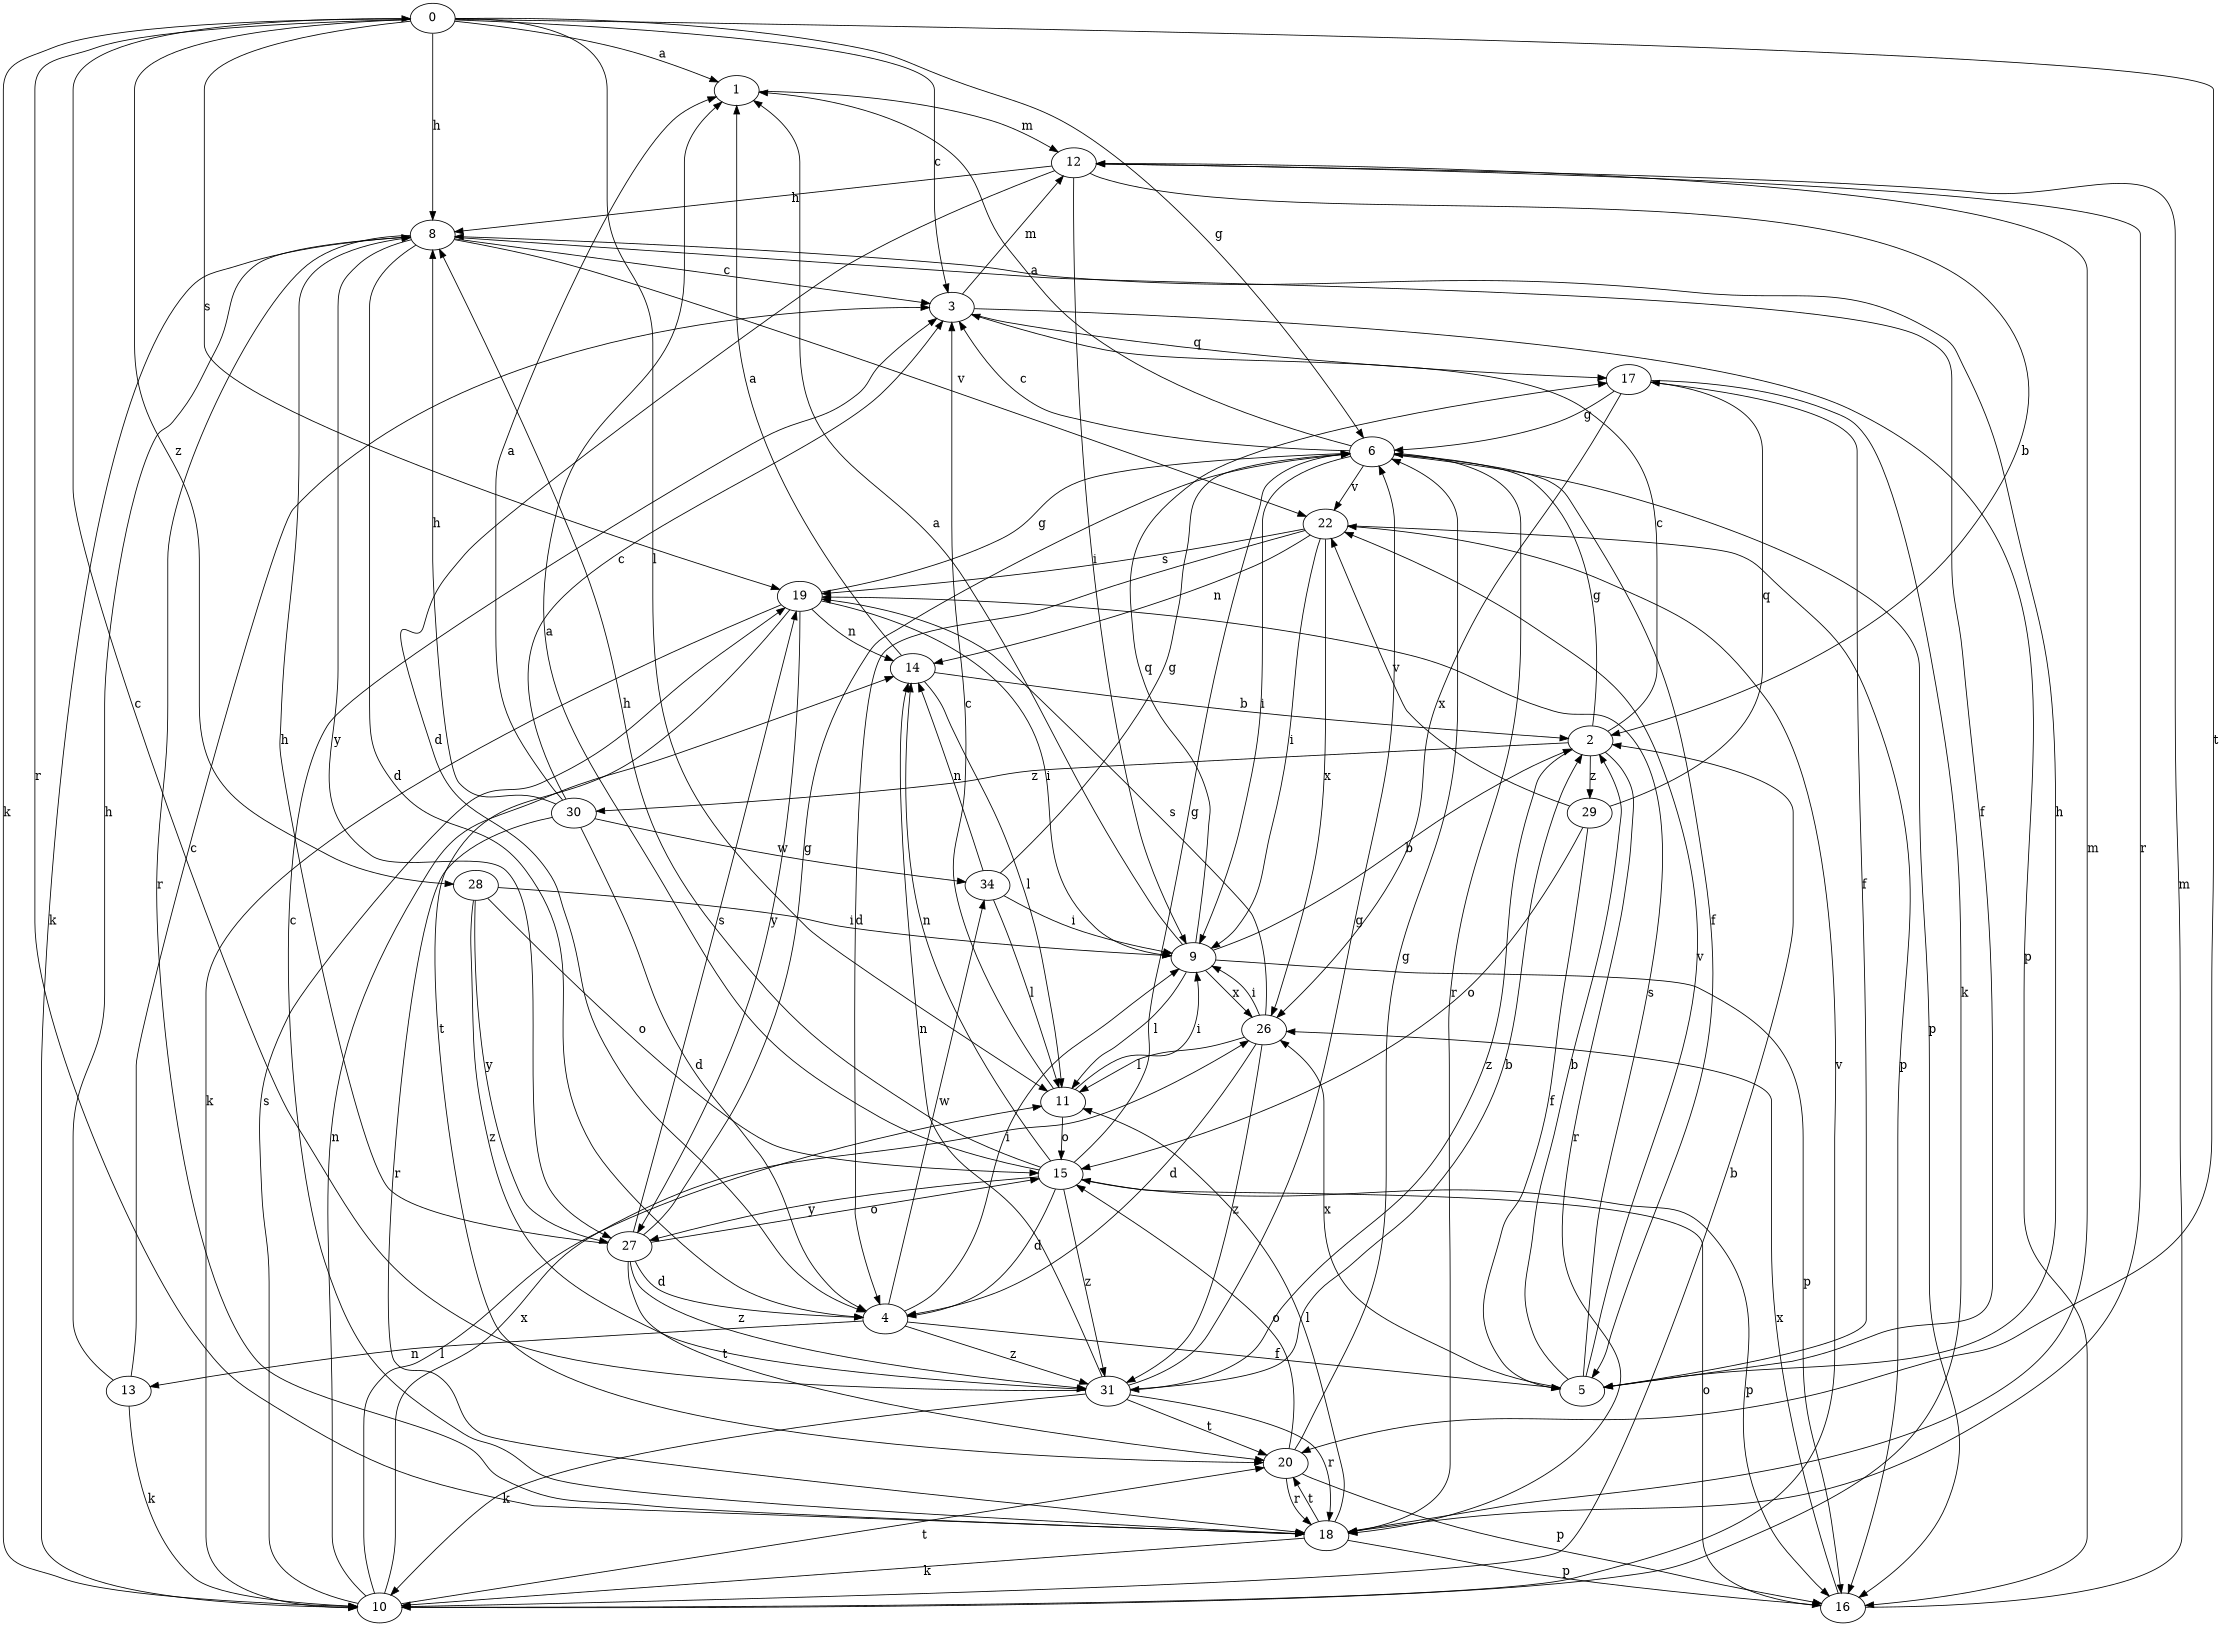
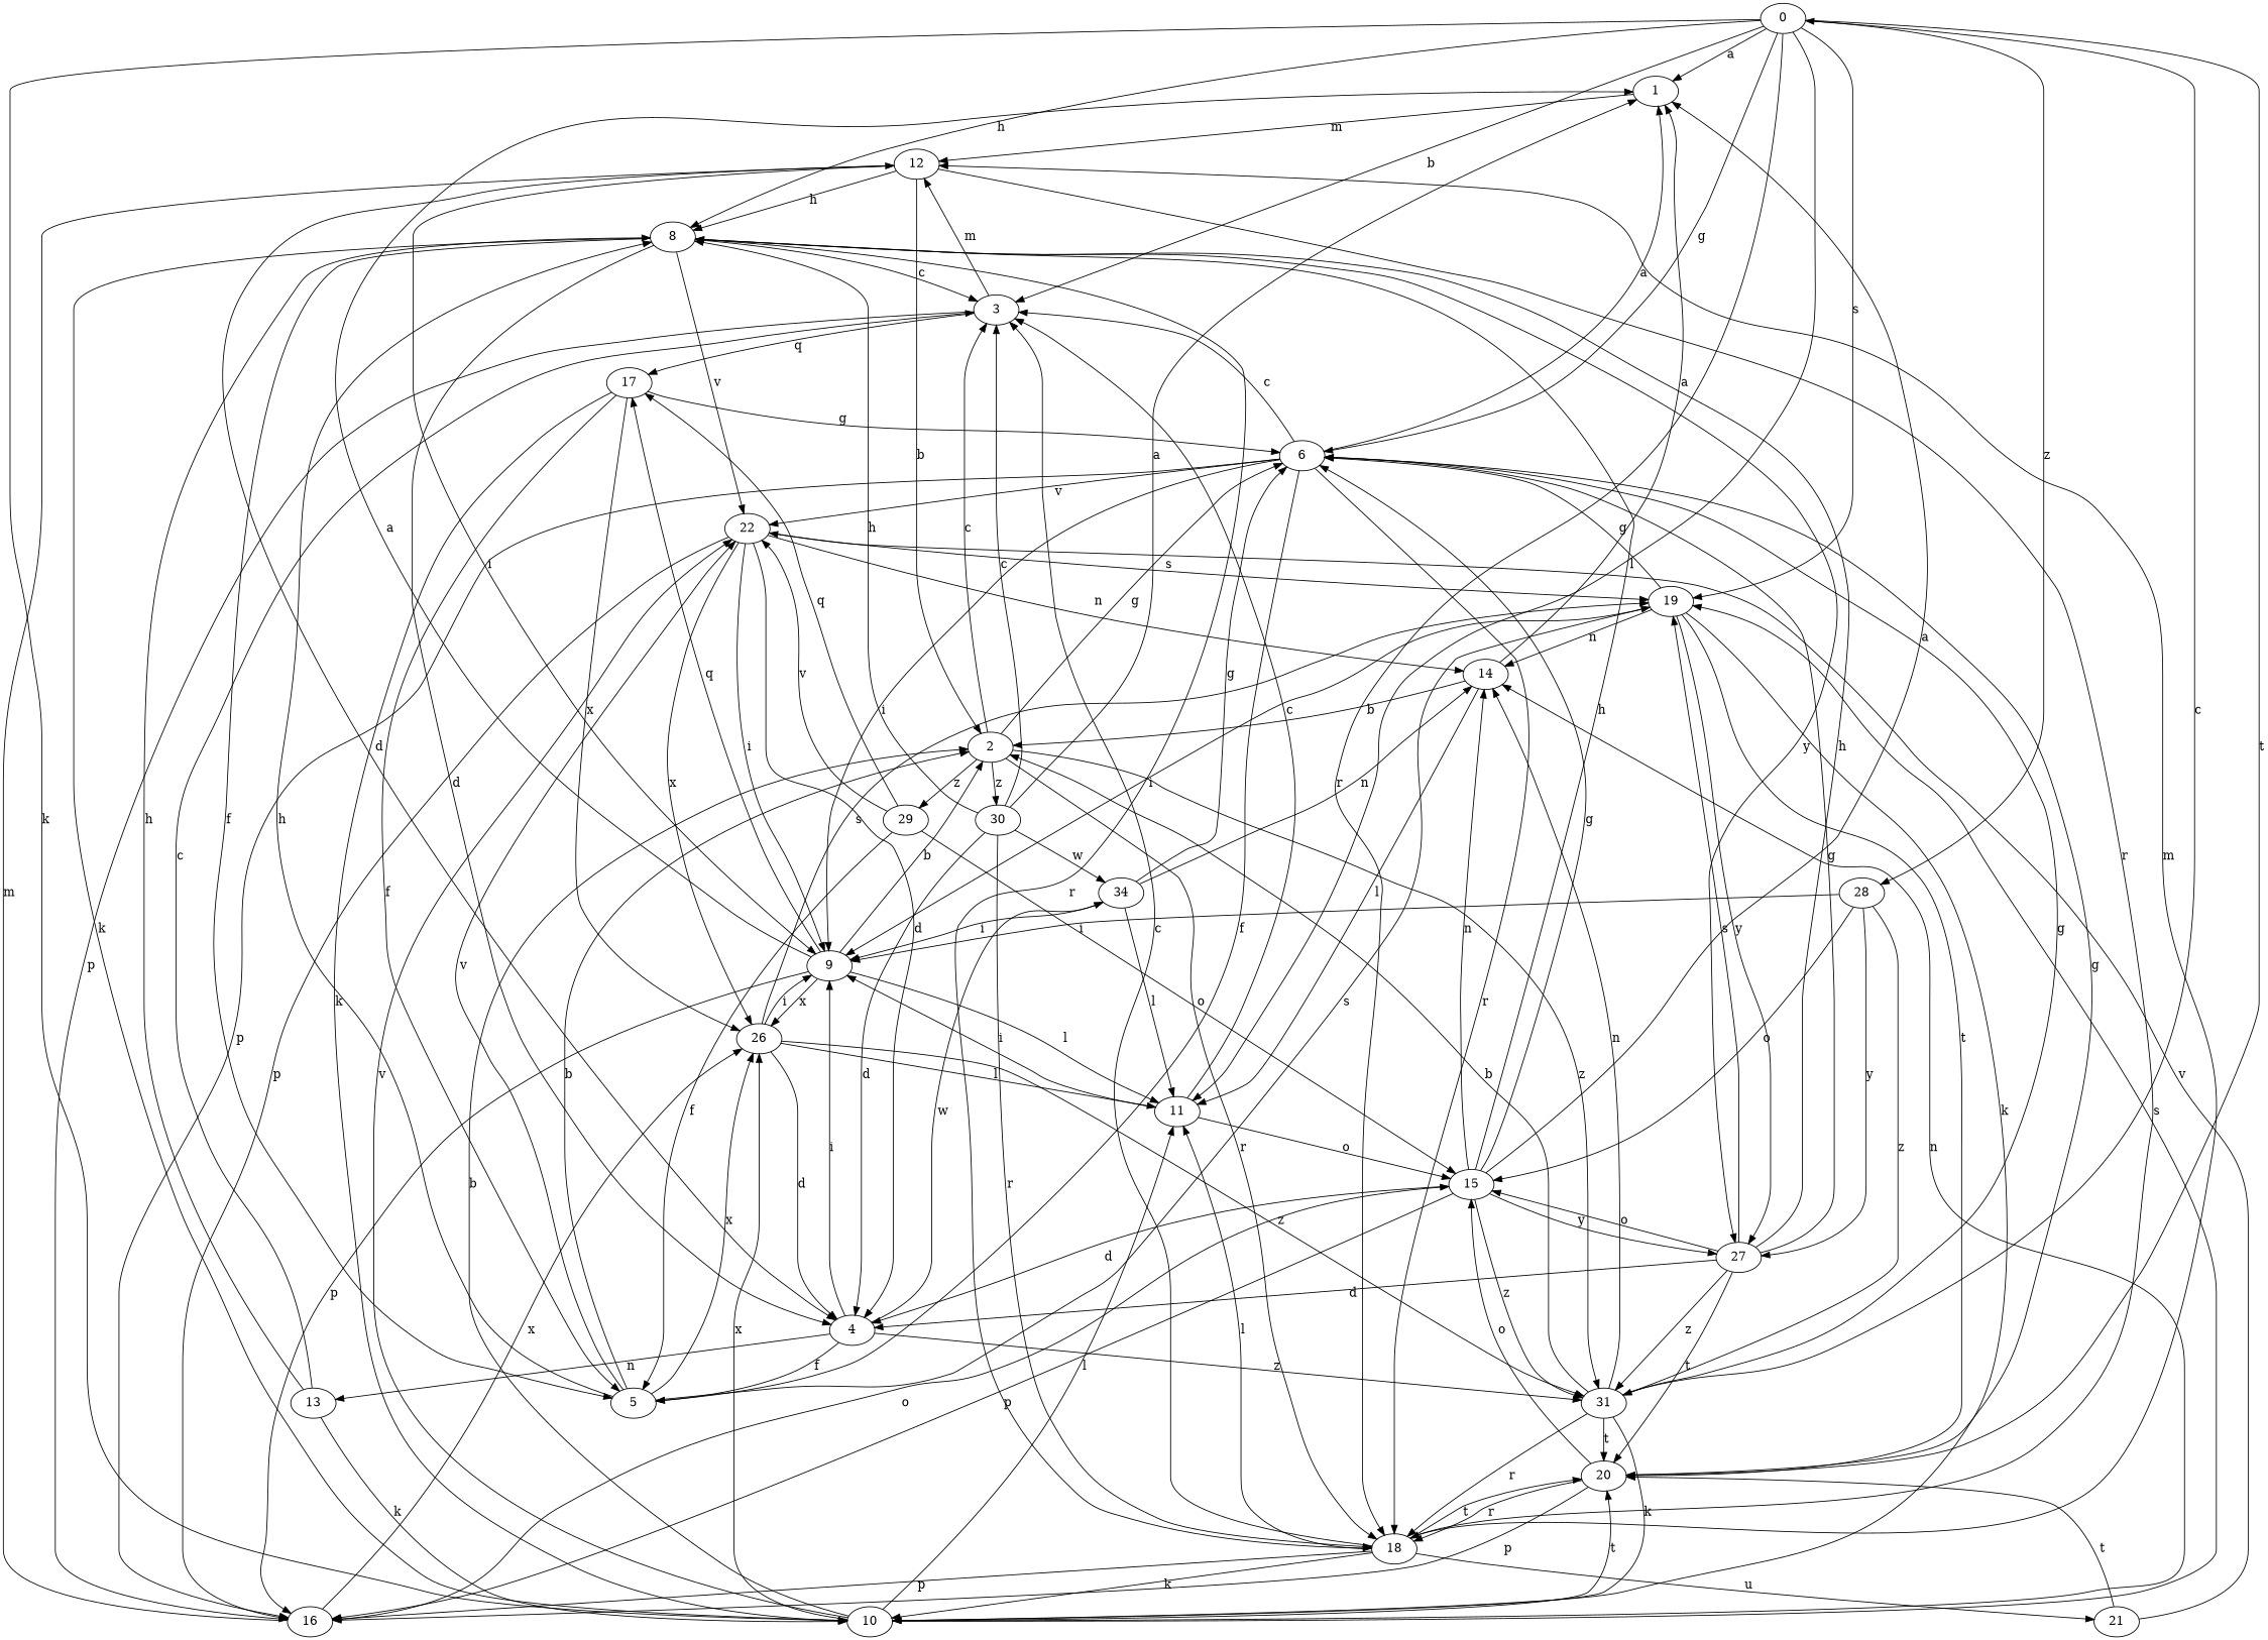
  strict digraph {
    0
    1
    3
    6
    8
    10
    11
    18
    19
    20
    28
    12
    16
    17
    5
    9
    22
    4
    27
    2
    26
    14
    15
+   21
    31
    29
    30
    n28 [label=34]
    13
    0 -> 1 [label=a]
-   0 -> 3 [label=c]
+   0 -> 3 [label=b]
    0 -> 6 [label=g]
    0 -> 8 [label=h]
    0 -> 10 [label=k]
    0 -> 11 [label=l]
    0 -> 18 [label=r]
    0 -> 19 [label=s]
    0 -> 20 [label=t]
    0 -> 28 [label=z]
    1 -> 12 [label=m]
    3 -> 12 [label=m]
    3 -> 16 [label=p]
    3 -> 17 [label=q]
    6 -> 1 [label=a]
    6 -> 3 [label=c]
    6 -> 18 [label=r]
    6 -> 16 [label=p]
    6 -> 5 [label=f]
    6 -> 9 [label=i]
    6 -> 22 [label=v]
    8 -> 3 [label=c]
    8 -> 10 [label=k]
    8 -> 18 [label=r]
    8 -> 5 [label=f]
    8 -> 22 [label=v]
    8 -> 4 [label=d]
    8 -> 27 [label=y]
    10 -> 11 [label=l]
    10 -> 19 [label=s]
    10 -> 20 [label=t]
    10 -> 22 [label=v]
    10 -> 2 [label=b]
    10 -> 26 [label=x]
    10 -> 14 [label=n]
    11 -> 3 [label=c]
    11 -> 9 [label=i]
    11 -> 15 [label=o]
    18 -> 3 [label=c]
    18 -> 10 [label=k]
    18 -> 11 [label=l]
    18 -> 20 [label=t]
    18 -> 12 [label=m]
    18 -> 16 [label=p]
+   18 -> 21 [label=u]
    19 -> 6 [label=g]
    19 -> 10 [label=k]
    19 -> 20 [label=t]
    19 -> 9 [label=i]
    19 -> 27 [label=y]
    19 -> 14 [label=n]
    20 -> 6 [label=g]
    20 -> 18 [label=r]
    20 -> 16 [label=p]
    20 -> 15 [label=o]
    28 -> 9 [label=i]
    28 -> 27 [label=y]
    28 -> 15 [label=o]
    28 -> 31 [label=z]
    12 -> 8 [label=h]
    12 -> 18 [label=r]
    12 -> 9 [label=i]
    12 -> 4 [label=d]
    12 -> 2 [label=b]
    16 -> 12 [label=m]
    16 -> 26 [label=x]
    16 -> 15 [label=o]
    17 -> 6 [label=g]
    17 -> 10 [label=k]
    17 -> 5 [label=f]
    17 -> 26 [label=x]
    5 -> 8 [label=h]
    5 -> 19 [label=s]
    5 -> 22 [label=v]
    5 -> 2 [label=b]
    5 -> 26 [label=x]
    9 -> 1 [label=a]
    9 -> 11 [label=l]
    9 -> 16 [label=p]
    9 -> 17 [label=q]
    9 -> 2 [label=b]
    9 -> 26 [label=x]
    22 -> 19 [label=s]
    22 -> 16 [label=p]
    22 -> 9 [label=i]
    22 -> 4 [label=d]
    22 -> 26 [label=x]
    22 -> 14 [label=n]
    4 -> 5 [label=f]
    4 -> 9 [label=i]
    4 -> 31 [label=z]
    4 -> n28 [label=w]
    4 -> 13 [label=n]
    27 -> 6 [label=g]
    27 -> 8 [label=h]
    27 -> 19 [label=s]
    27 -> 20 [label=t]
    27 -> 4 [label=d]
    27 -> 15 [label=o]
    27 -> 31 [label=z]
    2 -> 3 [label=c]
    2 -> 6 [label=g]
    2 -> 18 [label=r]
    2 -> 31 [label=z]
    2 -> 29 [label=z]
    2 -> 30 [label=z]
    26 -> 11 [label=l]
    26 -> 19 [label=s]
    26 -> 9 [label=i]
    26 -> 4 [label=d]
    26 -> 31 [label=z]
    14 -> 1 [label=a]
    14 -> 11 [label=l]
    14 -> 2 [label=b]
    15 -> 1 [label=a]
    15 -> 6 [label=g]
    15 -> 8 [label=h]
    15 -> 16 [label=p]
    15 -> 4 [label=d]
    15 -> 27 [label=y]
    15 -> 14 [label=n]
    15 -> 31 [label=z]
+   21 -> 20 [label=t]
+   21 -> 22 [label=v]
    31 -> 0 [label=c]
    31 -> 6 [label=g]
    31 -> 10 [label=k]
    31 -> 18 [label=r]
    31 -> 20 [label=t]
    31 -> 2 [label=b]
    31 -> 14 [label=n]
    29 -> 17 [label=q]
    29 -> 5 [label=f]
    29 -> 22 [label=v]
    29 -> 15 [label=o]
    30 -> 1 [label=a]
    30 -> 3 [label=c]
    30 -> 8 [label=h]
    30 -> 18 [label=r]
    30 -> 4 [label=d]
    30 -> n28 [label=w]
    n28 -> 6 [label=g]
    n28 -> 11 [label=l]
    n28 -> 9 [label=i]
    n28 -> 14 [label=n]
    13 -> 3 [label=c]
    13 -> 8 [label=h]
    13 -> 10 [label=k]
  }
